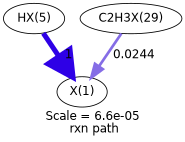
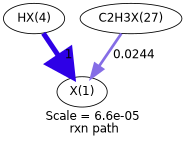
  digraph {
    fontname=Helvetica
    label="Scale = 6.6e-05\l rxn path"
    node [fontname=Helvetica]
    edge [fontname=Helvetica]
-   n1 [label="HX(5)"]
+   n1 [label="HX(4)"]
    n2 [label="X(1)"]
-   n3 [label="C2H3X(29)"]
+   n3 [label="C2H3X(27)"]
    n1 -> n2 [arrowsize=3 color="0.7, 1.5, 0.9" label=" 1" style="setlinewidth(6)"]
    n3 -> n2 [arrowsize=1.6 color="0.7, 0.524, 0.9" label=" 0.0244" style="setlinewidth(3.2)"]
  }
